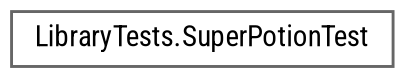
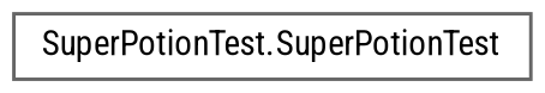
  digraph {
    rankdir=TB
    fontname="Roboto Condensed"
-   n1 [color=grey40 fillcolor=white fontname="Roboto Condensed" fontsize=10 height=0.2 label="LibraryTests.SuperPotionTest" shape=box style=filled width=0.4]
+   n1 [color=grey40 fillcolor=white fontname="Roboto Condensed" fontsize=10 height=0.2 label="SuperPotionTest.SuperPotionTest" shape=box style=filled width=0.4]
  }
